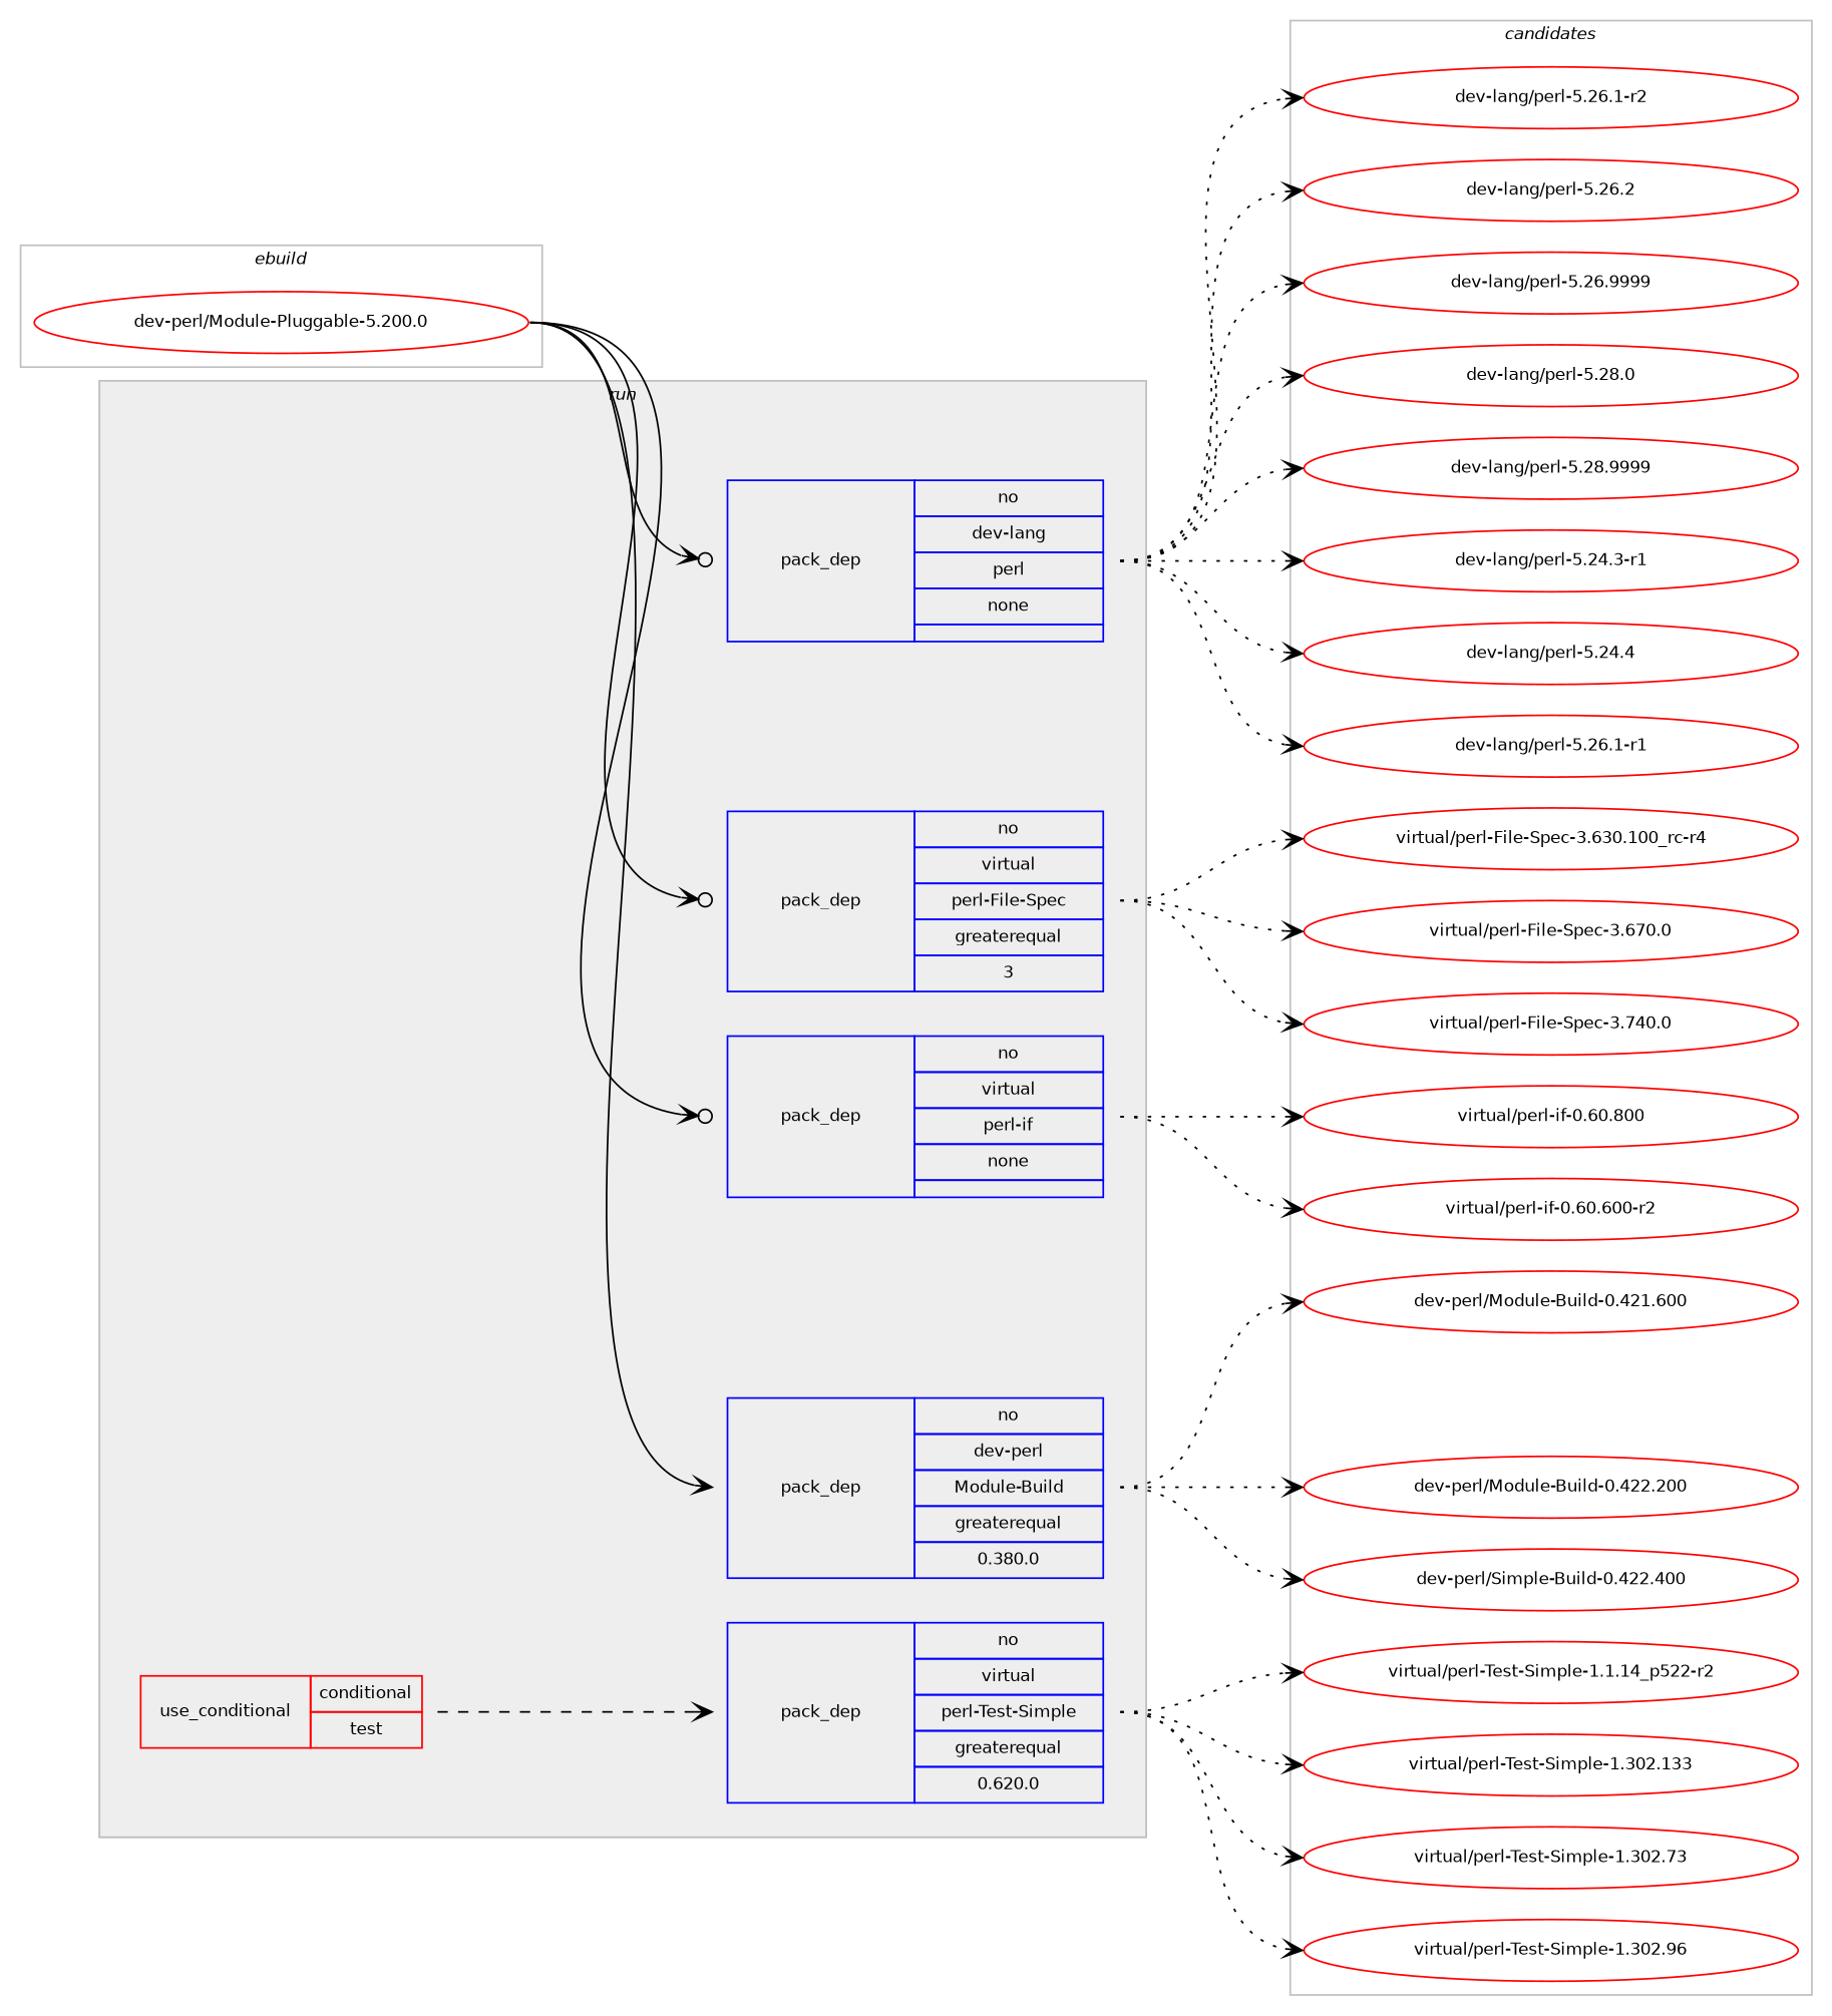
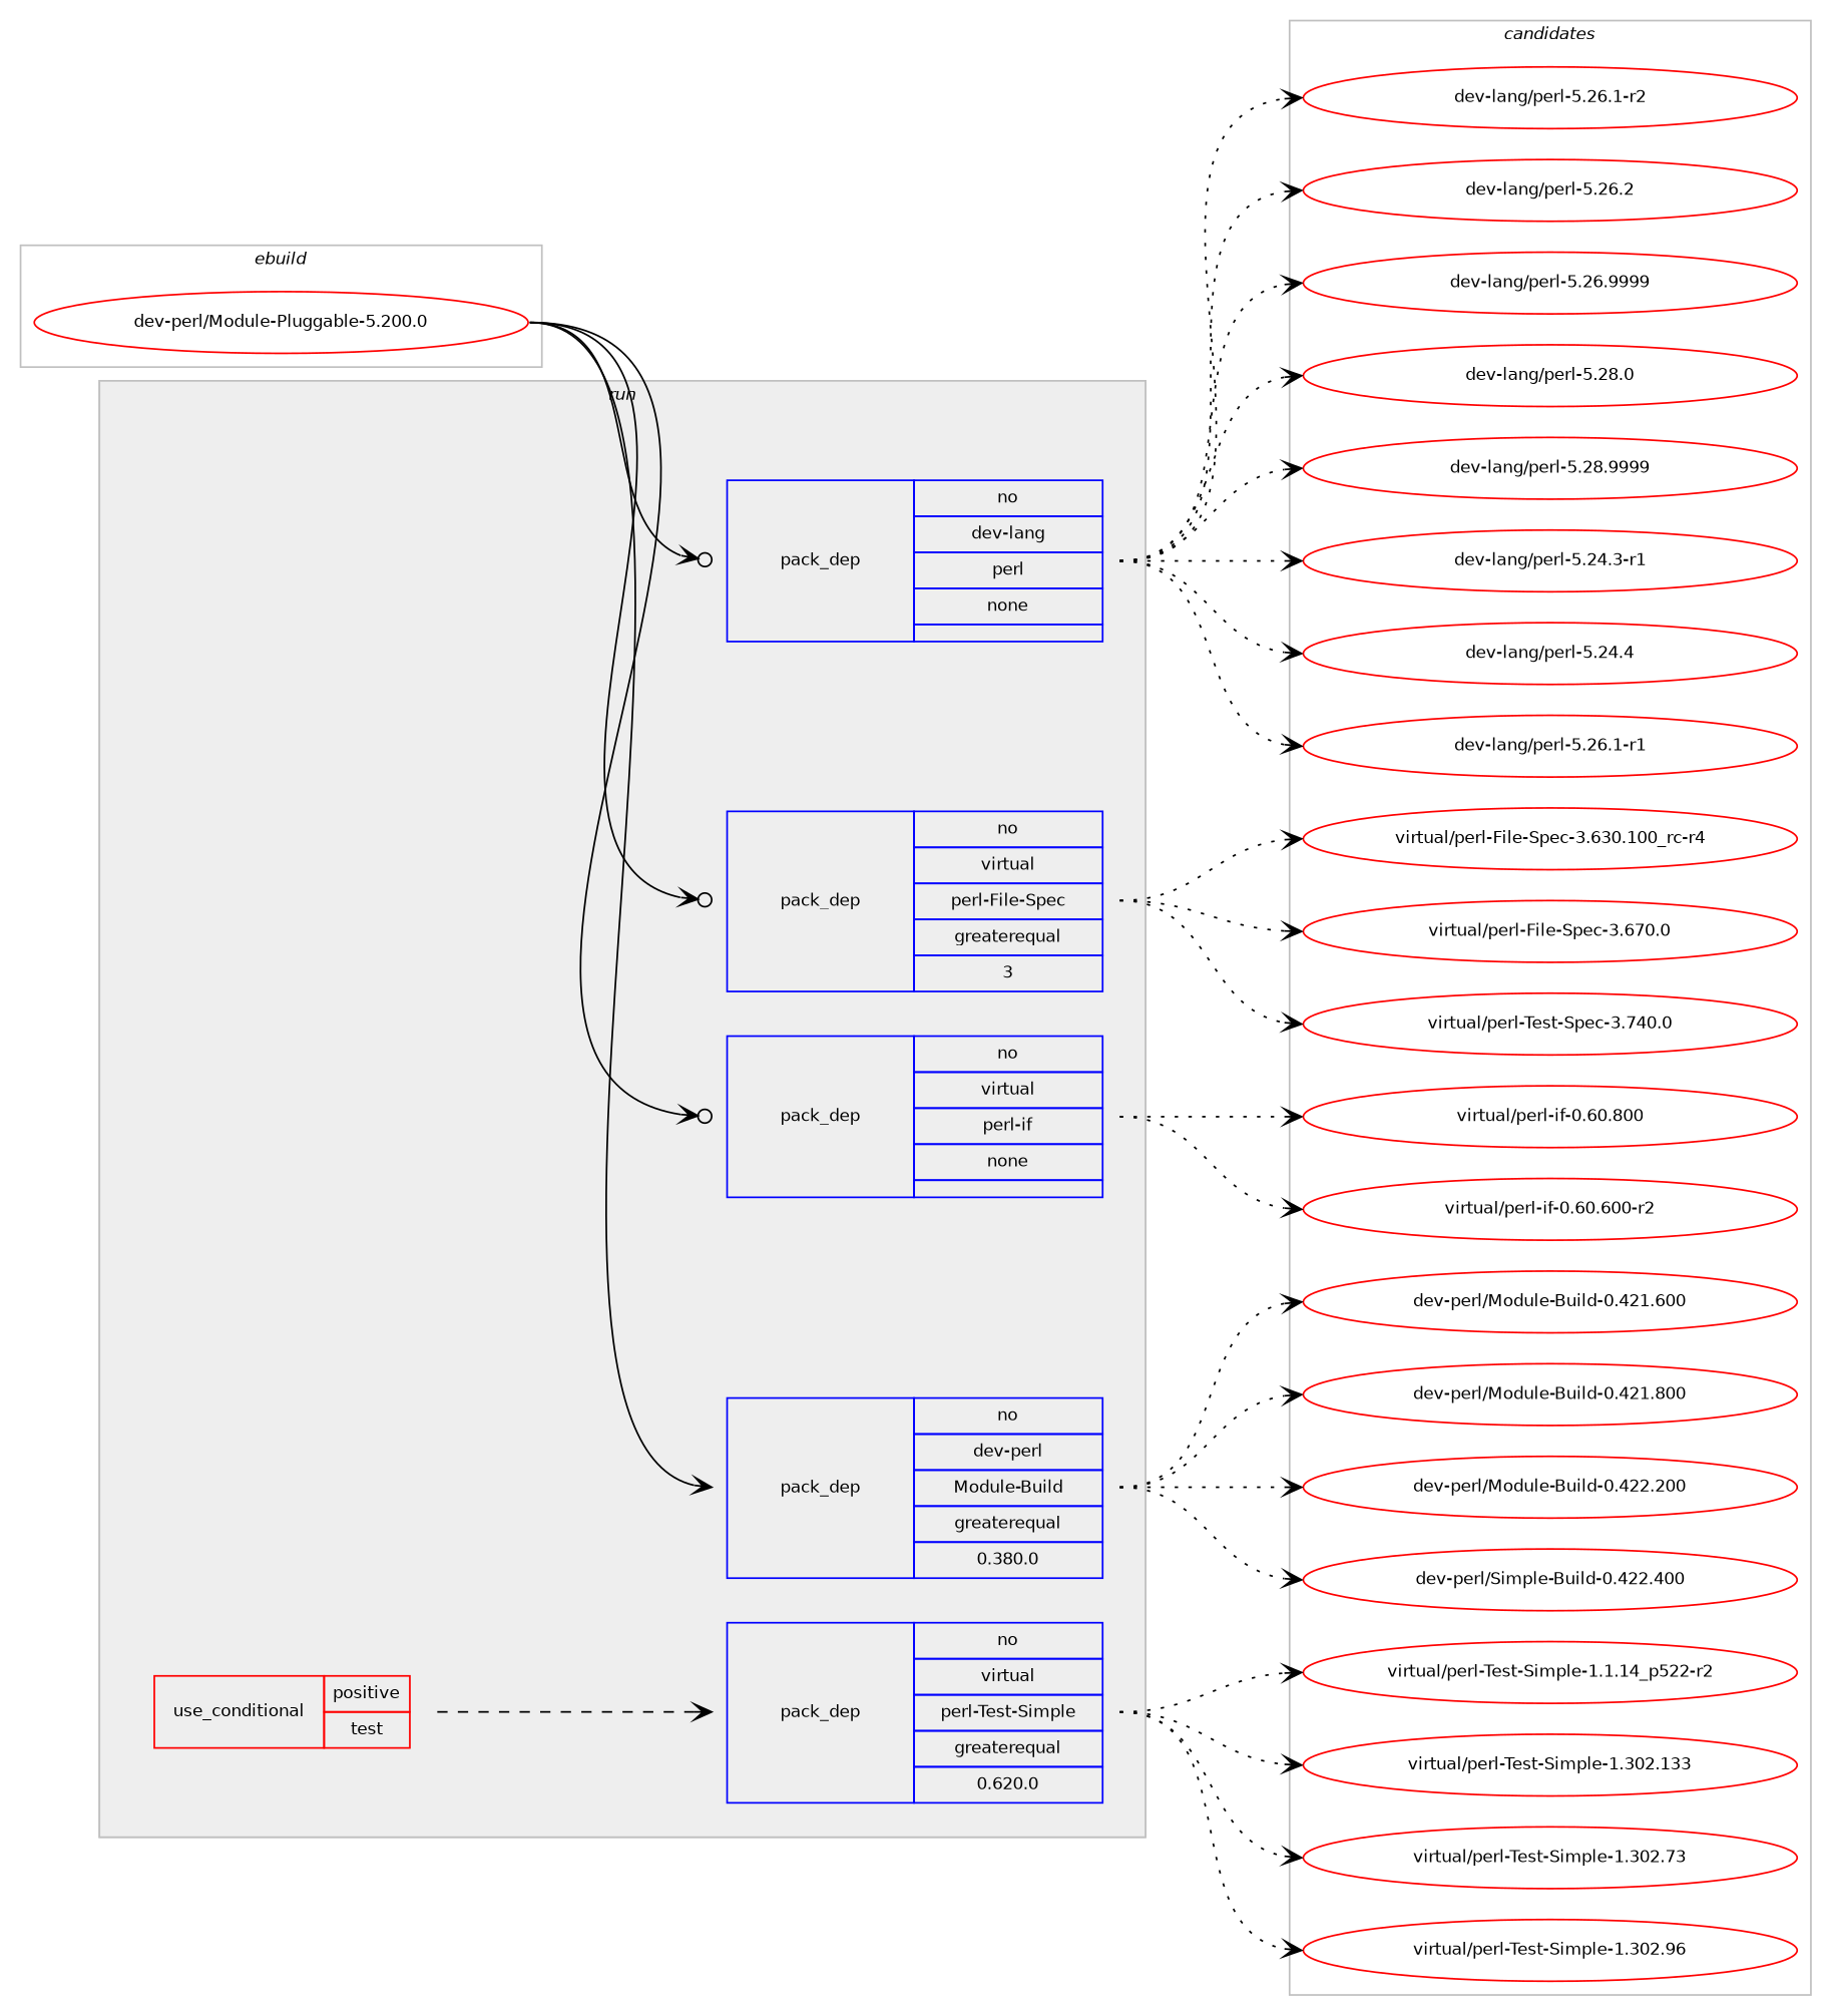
  digraph {
    compound=true
    concentrate=true
    fontname=Helvetica
    fontsize=10
    newrank=true
    rankdir=LR
    ranksep=1.5
    node [color=red fontname=Helvetica fontsize=10]
    edge [arrowhead=vee headport=w style=dotted tailport=e weight=100]
    n1 [label="dev-perl/Module-Pluggable-5.200.0" width=4]
    n2 [color=blue label=<<TABLE BORDER="0" CELLBORDER="1" CELLSPACING="0" CELLPADDING="4" WIDTH="220"><TR><TD ROWSPAN="6" CELLPADDING="30">pack_dep</TD></TR><TR><TD WIDTH="110">no</TD></TR><TR><TD>virtual</TD></TR><TR><TD>perl-Test-Simple</TD></TR><TR><TD>greaterequal</TD></TR><TR><TD>0.620.0</TD></TR></TABLE>> shape=none]
-   n3 [label=<<TABLE BORDER="0" CELLBORDER="1" CELLSPACING="0" CELLPADDING="4"><TR><TD ROWSPAN="3" CELLPADDING="10">use_conditional</TD></TR><TR><TD>conditional</TD></TR><TR><TD>test</TD></TR></TABLE>> shape=none]
+   n3 [label=<<TABLE BORDER="0" CELLBORDER="1" CELLSPACING="0" CELLPADDING="4"><TR><TD ROWSPAN="3" CELLPADDING="10">use_conditional</TD></TR><TR><TD>positive</TD></TR><TR><TD>test</TD></TR></TABLE>> shape=none]
    n4 [color=blue label=<<TABLE BORDER="0" CELLBORDER="1" CELLSPACING="0" CELLPADDING="4" WIDTH="220"><TR><TD ROWSPAN="6" CELLPADDING="30">pack_dep</TD></TR><TR><TD WIDTH="110">no</TD></TR><TR><TD>dev-perl</TD></TR><TR><TD>Module-Build</TD></TR><TR><TD>greaterequal</TD></TR><TR><TD>0.380.0</TD></TR></TABLE>> shape=none]
    n5 [color=blue label=<<TABLE BORDER="0" CELLBORDER="1" CELLSPACING="0" CELLPADDING="4" WIDTH="220"><TR><TD ROWSPAN="6" CELLPADDING="30">pack_dep</TD></TR><TR><TD WIDTH="110">no</TD></TR><TR><TD>dev-lang</TD></TR><TR><TD>perl</TD></TR><TR><TD>none</TD></TR><TR><TD></TD></TR></TABLE>> shape=none]
    n6 [color=blue label=<<TABLE BORDER="0" CELLBORDER="1" CELLSPACING="0" CELLPADDING="4" WIDTH="220"><TR><TD ROWSPAN="6" CELLPADDING="30">pack_dep</TD></TR><TR><TD WIDTH="110">no</TD></TR><TR><TD>virtual</TD></TR><TR><TD>perl-File-Spec</TD></TR><TR><TD>greaterequal</TD></TR><TR><TD>3</TD></TR></TABLE>> shape=none]
    n7 [color=blue label=<<TABLE BORDER="0" CELLBORDER="1" CELLSPACING="0" CELLPADDING="4" WIDTH="220"><TR><TD ROWSPAN="6" CELLPADDING="30">pack_dep</TD></TR><TR><TD WIDTH="110">no</TD></TR><TR><TD>virtual</TD></TR><TR><TD>perl-if</TD></TR><TR><TD>none</TD></TR><TR><TD></TD></TR></TABLE>> shape=none]
    n8 [label="virtual/perl-Test-Simple-1.1.14_p522-r2" width=4]
    n9 [label="virtual/perl-Test-Simple-1.302.133" width=4]
    n10 [label="virtual/perl-Test-Simple-1.302.73" width=4]
    n11 [label="virtual/perl-Test-Simple-1.302.96" width=4]
    n12 [label="dev-perl/Module-Build-0.421.600" width=4]
+   n13 [label="dev-perl/Module-Build-0.421.800" width=4]
    n14 [label="dev-perl/Module-Build-0.422.200" width=4]
    n15 [label="dev-perl/Simple-Build-0.422.400" width=4]
    n16 [label="dev-lang/perl-5.24.3-r1" width=4]
    n17 [label="dev-lang/perl-5.24.4" width=4]
    n18 [label="dev-lang/perl-5.26.1-r1" width=4]
    n19 [label="dev-lang/perl-5.26.1-r2" width=4]
    n20 [label="dev-lang/perl-5.26.2" width=4]
    n21 [label="dev-lang/perl-5.26.9999" width=4]
    n22 [label="dev-lang/perl-5.28.0" width=4]
    n23 [label="dev-lang/perl-5.28.9999" width=4]
    n24 [label="virtual/perl-File-Spec-3.630.100_rc-r4" width=4]
    n25 [label="virtual/perl-File-Spec-3.670.0" width=4]
-   n26 [label="virtual/perl-File-Spec-3.740.0" width=4]
+   n26 [label="virtual/perl-Test-Spec-3.740.0" width=4]
    n27 [label="virtual/perl-if-0.60.600-r2" width=4]
    n28 [label="virtual/perl-if-0.60.800" width=4]
    subgraph cluster_1 {
      color=gray
      label=<<i>ebuild</i>>
      rank=same
      n1
    }
    subgraph cluster_2 {
      color=gray
      label=<<i>dependencies</i>>
      subgraph cluster_3 {
        color=gray
        fillcolor="#eeeeee"
        label=<<i>compile</i>>
        style=filled
        subgraph sub_4 {
          color=gray
          fillcolor="#eeeeee"
          label=<<i>compile</i>>
          style=filled
          n3
          subgraph sub_5 {
            color=gray
            fillcolor="#eeeeee"
            label=<<i>compile</i>>
            style=filled
            n2
          }
        }
        subgraph sub_6 {
          color=gray
          fillcolor="#eeeeee"
          label=<<i>compile</i>>
          style=filled
          n4
        }
      }
      subgraph cluster_7 {
        color=gray
        fillcolor="#eeeeee"
        label=<<i>compile and run</i>>
        style=filled
        subgraph sub_8 {
          color=gray
          fillcolor="#eeeeee"
          label=<<i>compile and run</i>>
          style=filled
          n5
        }
        subgraph sub_9 {
          color=gray
          fillcolor="#eeeeee"
          label=<<i>compile and run</i>>
          style=filled
          n6
        }
        subgraph sub_10 {
          color=gray
          fillcolor="#eeeeee"
          label=<<i>compile and run</i>>
          style=filled
          n7
        }
      }
      subgraph cluster_11 {
        color=gray
        fillcolor="#eeeeee"
        label=<<i>run</i>>
        style=filled
      }
    }
    subgraph cluster_12 {
      color=gray
      label=<<i>candidates</i>>
      rank=same
      subgraph sub_13 {
        color=black
        label=<<i>candidates</i>>
        nodesep=1
        rank=same
        n8
        n9
        n10
        n11
      }
      subgraph sub_14 {
        color=black
        label=<<i>candidates</i>>
        nodesep=1
        rank=same
        n12
+       n13
        n14
        n15
      }
      subgraph sub_15 {
        color=black
        label=<<i>candidates</i>>
        nodesep=1
        rank=same
        n16
        n17
        n18
        n19
        n20
        n21
        n22
        n23
      }
      subgraph sub_16 {
        color=black
        label=<<i>candidates</i>>
        nodesep=1
        rank=same
        n24
        n25
        n26
      }
      subgraph sub_17 {
        color=black
        label=<<i>candidates</i>>
        nodesep=1
        rank=same
        n27
        n28
      }
    }
    n1 -> n4 [style=solid weight=20]
    n1 -> n5 [arrowhead=odotvee style=solid weight=20]
    n1 -> n6 [arrowhead=odotvee style=solid weight=20]
    n1 -> n7 [arrowhead=odotvee style=solid weight=20]
    n2 -> n8
    n2 -> n9
    n2 -> n10
    n2 -> n11
    n3 -> n2 [style=dashed weight=20]
    n4 -> n12
+   n4 -> n13
    n4 -> n14
    n4 -> n15
    n5 -> n16
    n5 -> n17
    n5 -> n18
    n5 -> n19
    n5 -> n20
    n5 -> n21
    n5 -> n22
    n5 -> n23
    n6 -> n24
    n6 -> n25
    n6 -> n26
    n7 -> n27
    n7 -> n28
  }
